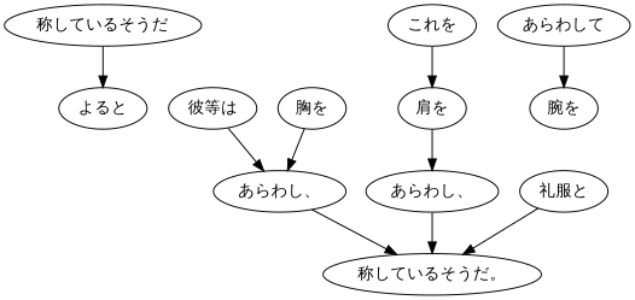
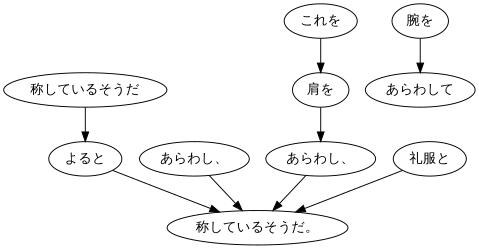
  digraph {
    fontname="Noto Serif"
    node [fontname="Noto Serif"]
    edge [fontname="Noto Serif"]
    n1 [label="称しているそうだ"]
    n2 [label="よると"]
    n3 [label="称しているそうだ。"]
-   n4 [label="彼等は"]
    n5 [label="あらわし、"]
-   n6 [label="胸を"]
    n7 [label="肩を"]
    n8 [label="あらわし、"]
    n9 [label="腕を"]
    n10 [label="あらわして"]
    n11 [label="これを"]
    n12 [label="礼服と"]
    n1 -> n2
-   n4 -> n5
+   n2 -> n3
    n5 -> n3
-   n6 -> n5
    n7 -> n8
    n8 -> n3
-   n10 -> n9
+   n9 -> n10
    n11 -> n7
    n12 -> n3
  }
